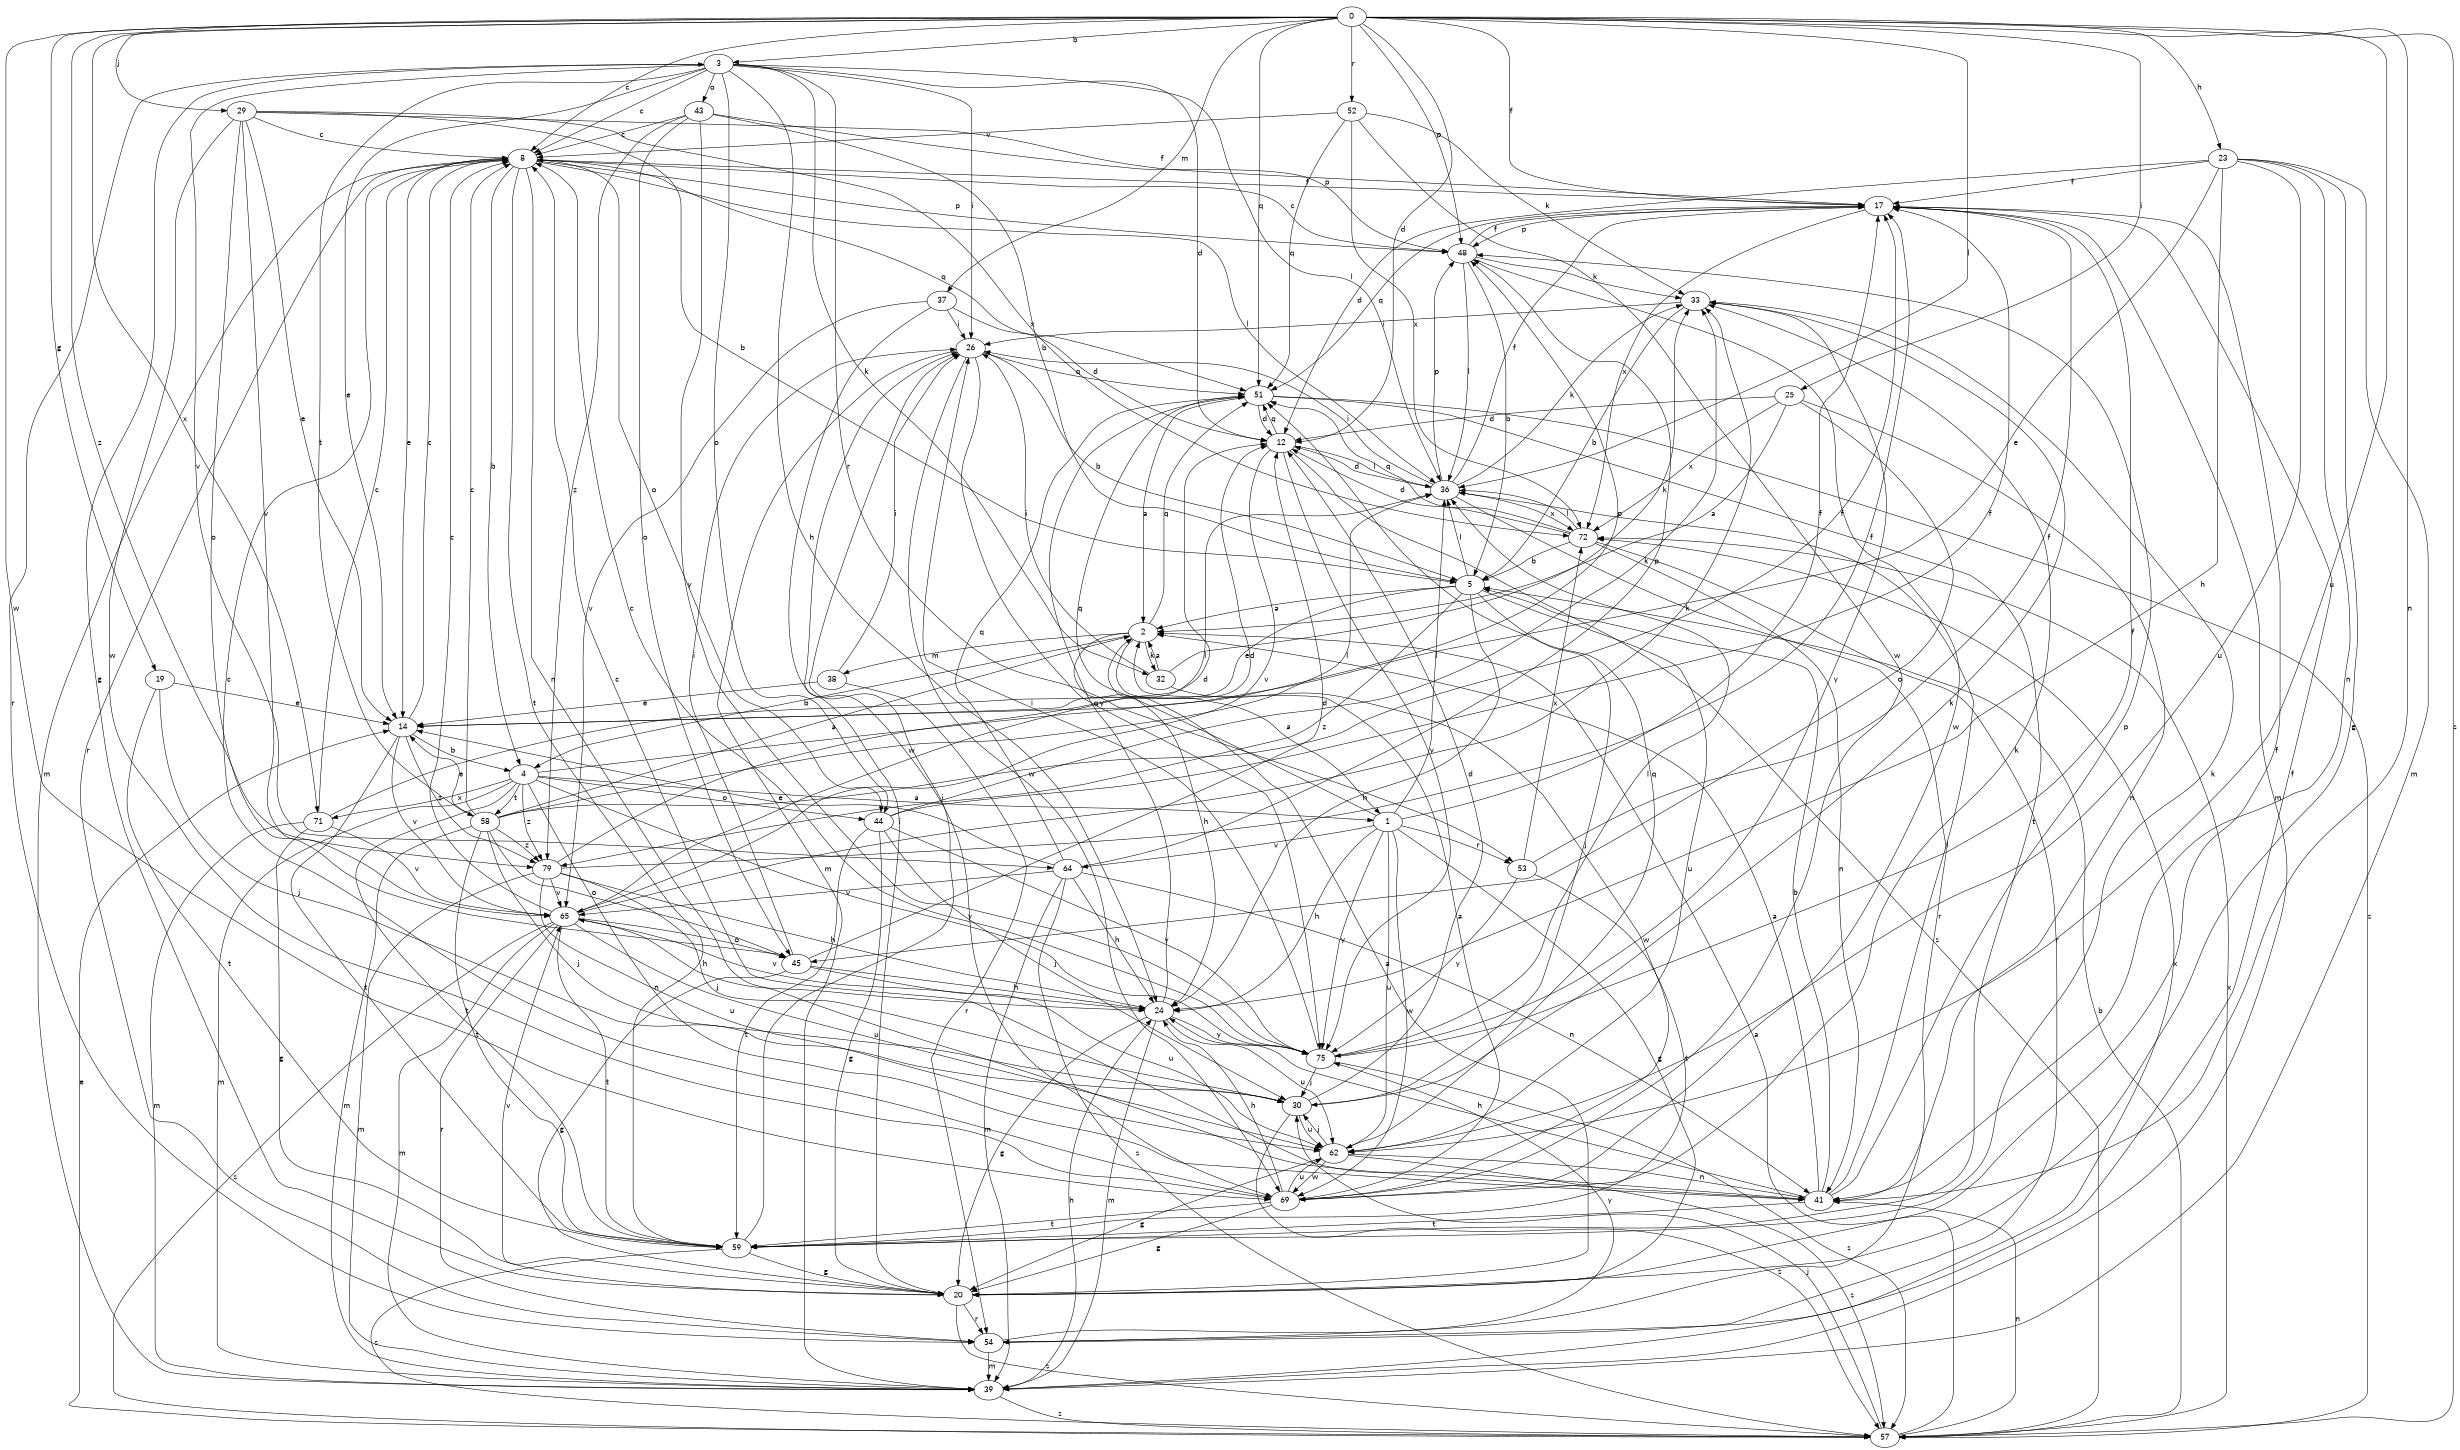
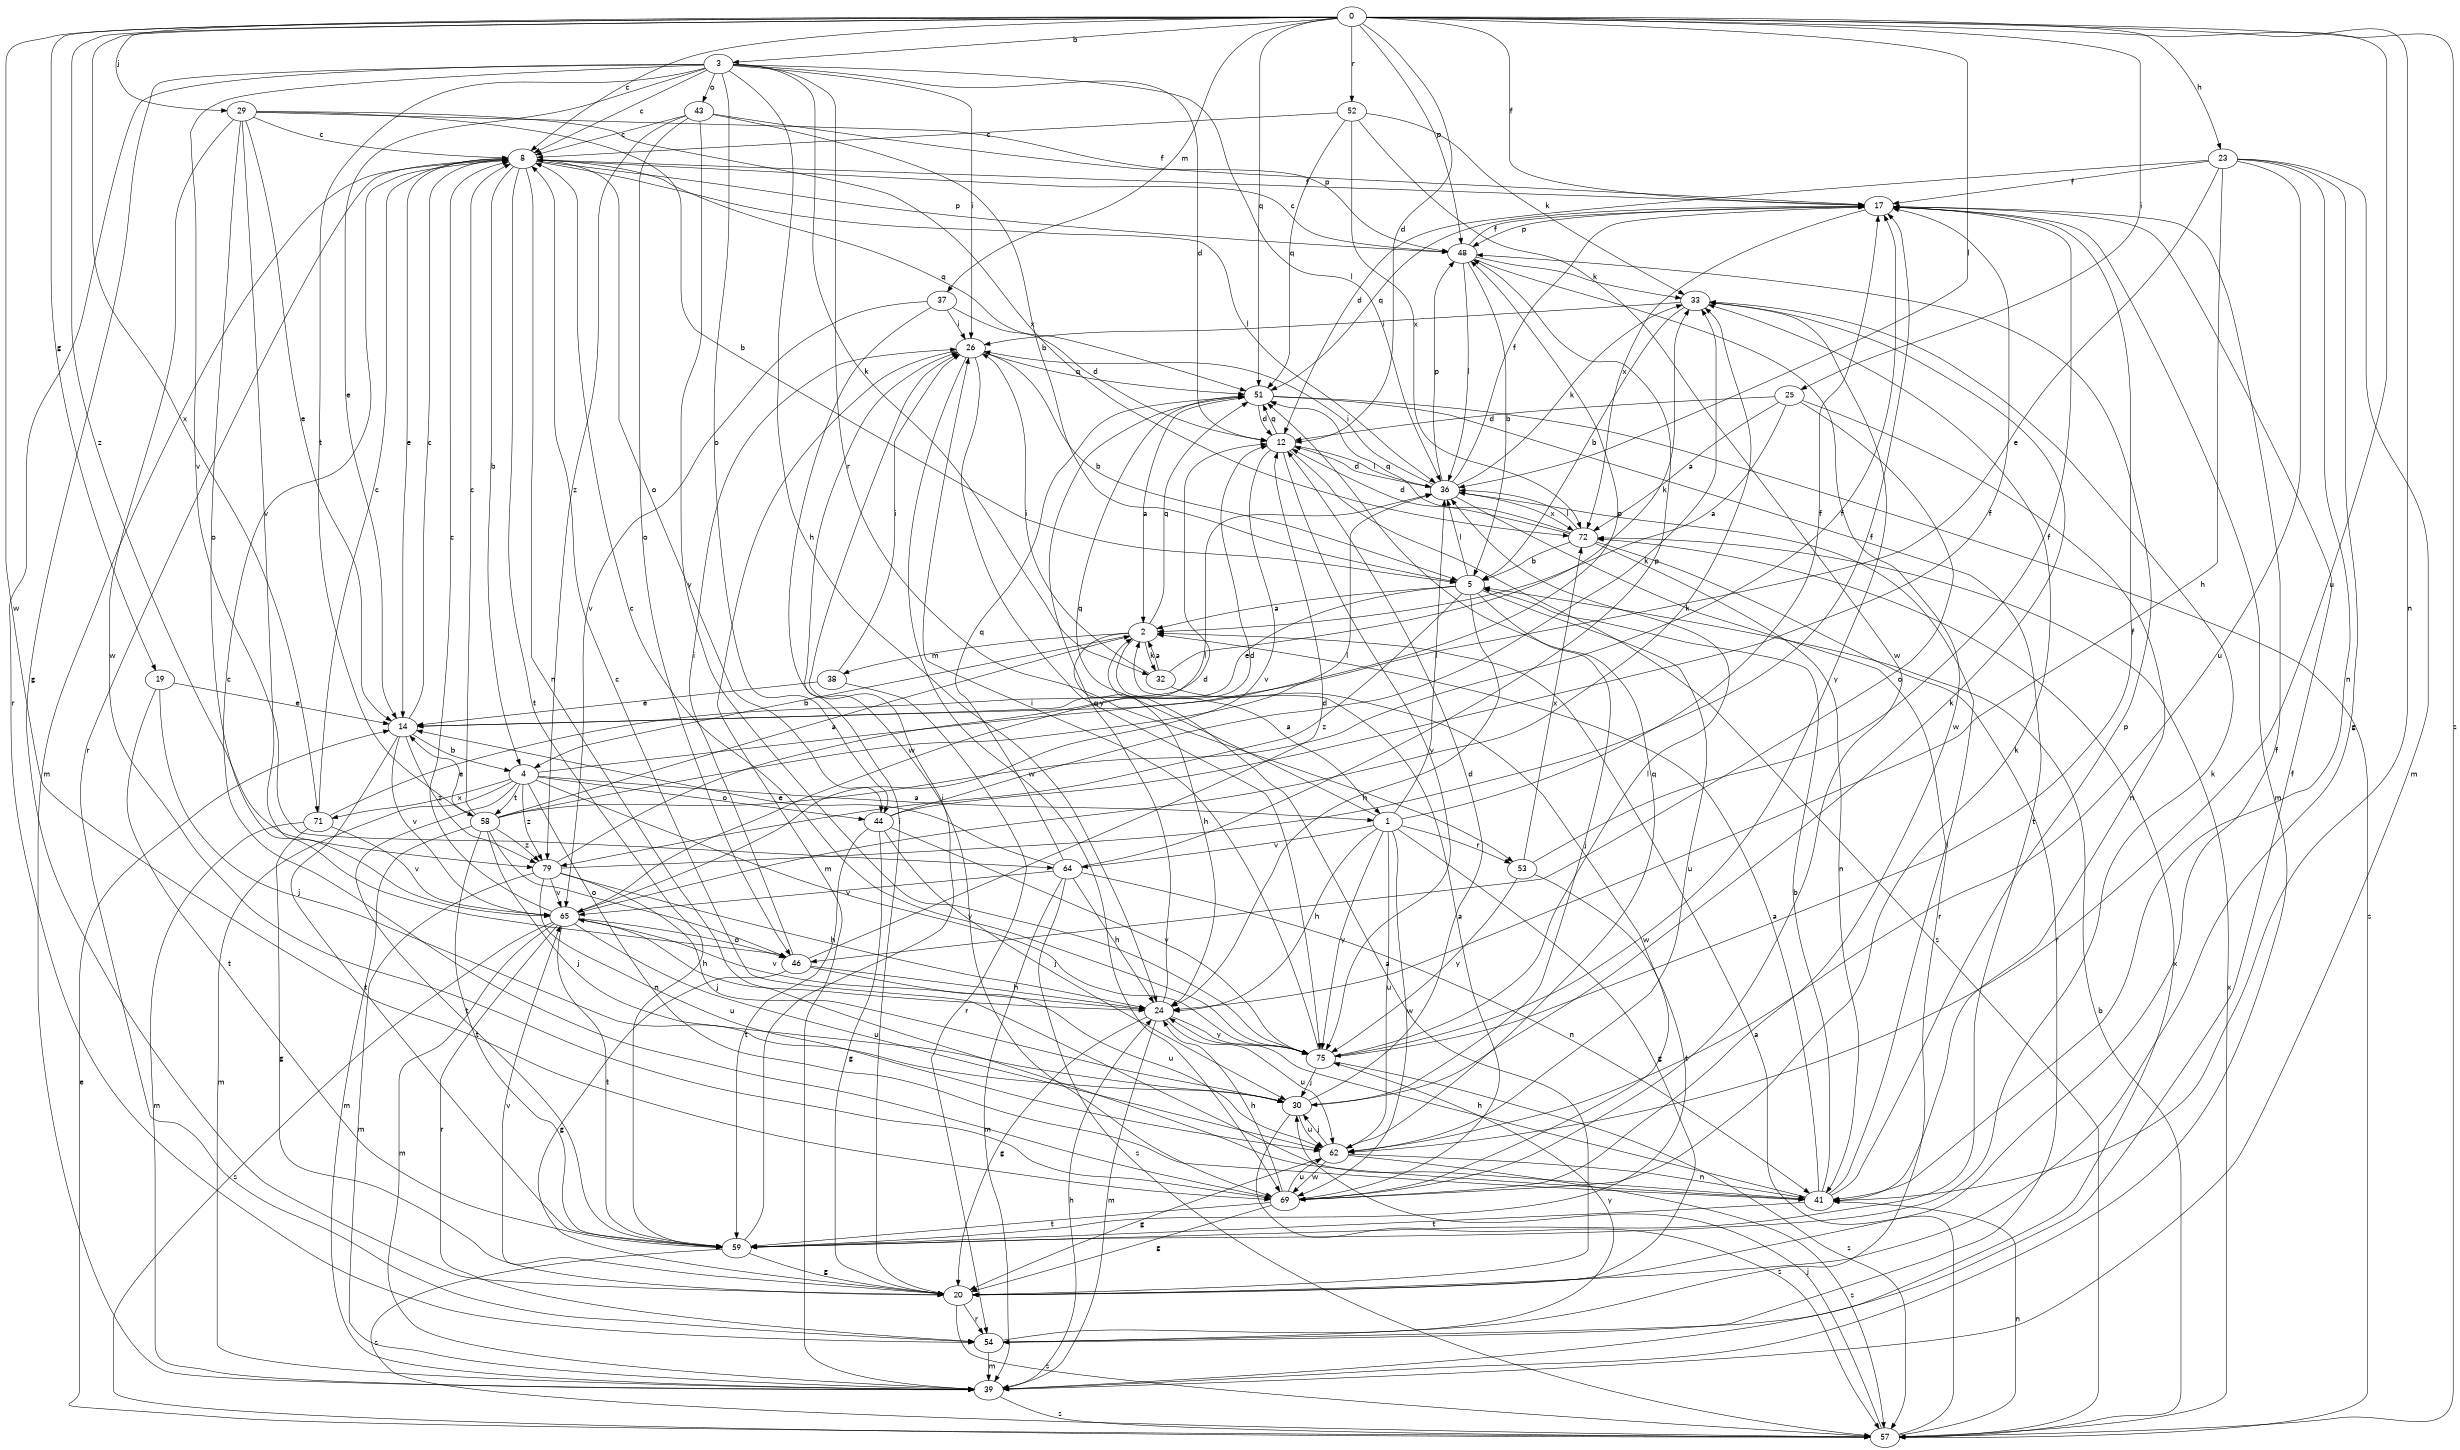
  strict digraph {
    fontname=Lato
    node [fontname=Lato]
    edge [fontname=Lato]
    0
    3
    8
    12
    17
    19
    23
    25
    29
    36
    37
    41
    48
    51
    52
    57
    62
    69
    71
    79
    20
    24
    53
    64
    32
    14
    26
    43
    44
    54
    58
    4
    39
    59
    75
    65
    72
    30
    2
-   45
+   45 [label=46]
    5
    33
    1
    38
    0 -> 3 [label=b]
    0 -> 8 [label=c]
    0 -> 12 [label=d]
    0 -> 17 [label=f]
    0 -> 19 [label=g]
    0 -> 23 [label=h]
    0 -> 25 [label=i]
    0 -> 29 [label=j]
    0 -> 36 [label=l]
    0 -> 37 [label=m]
    0 -> 41 [label=n]
    0 -> 48 [label=p]
    0 -> 51 [label=q]
    0 -> 52 [label=r]
    0 -> 57 [label=s]
    0 -> 62 [label=u]
    0 -> 69 [label=w]
    0 -> 71 [label=x]
    0 -> 79 [label=z]
    3 -> 8 [label=c]
    3 -> 12 [label=d]
    3 -> 36 [label=l]
-   20 -> 3 [label=g]
+   3 -> 20 [label=g]
    3 -> 24 [label=h]
    3 -> 53 [label=r]
    3 -> 64 [label=v]
    3 -> 32 [label=k]
    3 -> 14 [label=e]
    3 -> 26 [label=i]
    3 -> 43 [label=o]
    3 -> 44 [label=o]
    3 -> 54 [label=r]
    3 -> 58 [label=t]
    8 -> 17 [label=f]
    8 -> 36 [label=l]
    8 -> 41 [label=n]
    8 -> 48 [label=p]
    8 -> 51 [label=q]
    8 -> 14 [label=e]
    8 -> 44 [label=o]
    8 -> 54 [label=r]
    8 -> 4 [label=b]
    8 -> 39 [label=m]
    8 -> 59 [label=t]
    12 -> 36 [label=l]
    12 -> 51 [label=q]
    12 -> 57 [label=s]
    12 -> 75 [label=y]
    12 -> 65 [label=v]
    17 -> 48 [label=p]
    17 -> 51 [label=q]
    17 -> 39 [label=m]
    17 -> 72 [label=x]
    19 -> 14 [label=e]
    19 -> 59 [label=t]
    19 -> 30 [label=j]
    23 -> 12 [label=d]
    23 -> 17 [label=f]
    23 -> 41 [label=n]
    23 -> 62 [label=u]
    23 -> 20 [label=g]
    23 -> 24 [label=h]
    23 -> 14 [label=e]
    23 -> 39 [label=m]
    25 -> 12 [label=d]
    25 -> 41 [label=n]
-   25 -> 72 [label=x]
+   25 -> 72 [label=a]
    25 -> 2 [label=a]
    25 -> 45 [label=o]
    29 -> 8 [label=c]
    29 -> 17 [label=f]
    29 -> 69 [label=w]
    29 -> 14 [label=e]
    29 -> 65 [label=v]
    29 -> 72 [label=x]
    29 -> 45 [label=o]
    29 -> 5 [label=b]
    36 -> 12 [label=d]
    36 -> 17 [label=f]
    36 -> 48 [label=p]
    36 -> 26 [label=i]
    36 -> 54 [label=r]
    36 -> 72 [label=x]
    36 -> 33 [label=k]
    37 -> 12 [label=d]
    37 -> 69 [label=w]
    37 -> 26 [label=i]
    37 -> 65 [label=v]
    41 -> 8 [label=c]
    41 -> 36 [label=l]
    41 -> 48 [label=p]
    41 -> 24 [label=h]
    41 -> 59 [label=t]
    41 -> 2 [label=a]
    41 -> 5 [label=b]
    48 -> 8 [label=c]
    48 -> 17 [label=f]
    48 -> 36 [label=l]
    48 -> 69 [label=w]
    48 -> 5 [label=b]
    48 -> 33 [label=k]
    51 -> 12 [label=d]
    51 -> 57 [label=s]
    51 -> 59 [label=t]
    51 -> 2 [label=a]
-   52 -> 8 [label=v]
+   52 -> 8 [label=c]
    52 -> 51 [label=q]
    52 -> 69 [label=w]
    52 -> 72 [label=x]
    52 -> 33 [label=k]
    57 -> 41 [label=n]
    57 -> 14 [label=e]
    57 -> 72 [label=x]
    57 -> 30 [label=j]
    57 -> 2 [label=a]
    57 -> 5 [label=b]
    62 -> 41 [label=n]
    62 -> 51 [label=q]
    62 -> 57 [label=s]
    62 -> 69 [label=w]
    62 -> 20 [label=g]
    62 -> 30 [label=j]
    69 -> 8 [label=c]
    69 -> 62 [label=u]
    69 -> 20 [label=g]
    69 -> 24 [label=h]
    69 -> 59 [label=t]
    69 -> 2 [label=a]
    69 -> 33 [label=k]
    71 -> 8 [label=c]
    71 -> 36 [label=l]
    71 -> 20 [label=g]
    71 -> 39 [label=m]
    71 -> 65 [label=v]
    79 -> 12 [label=d]
    79 -> 17 [label=f]
    79 -> 62 [label=u]
    79 -> 24 [label=h]
    79 -> 39 [label=m]
    79 -> 65 [label=v]
    79 -> 30 [label=j]
    20 -> 17 [label=f]
    20 -> 57 [label=s]
    20 -> 26 [label=i]
    20 -> 54 [label=r]
    20 -> 65 [label=v]
    20 -> 2 [label=a]
    24 -> 51 [label=q]
    24 -> 62 [label=u]
    24 -> 20 [label=g]
    24 -> 39 [label=m]
    24 -> 75 [label=y]
    24 -> 65 [label=v]
    53 -> 17 [label=f]
    53 -> 59 [label=t]
    53 -> 75 [label=y]
    53 -> 72 [label=x]
    64 -> 41 [label=n]
    64 -> 48 [label=p]
    64 -> 51 [label=q]
    64 -> 57 [label=s]
    64 -> 24 [label=h]
    64 -> 14 [label=e]
    64 -> 39 [label=m]
    64 -> 65 [label=v]
    32 -> 69 [label=w]
    32 -> 26 [label=i]
    32 -> 2 [label=a]
    32 -> 33 [label=k]
    14 -> 8 [label=c]
    14 -> 79 [label=z]
    14 -> 4 [label=b]
    14 -> 59 [label=t]
    14 -> 65 [label=v]
    26 -> 51 [label=q]
    26 -> 69 [label=w]
    26 -> 39 [label=m]
    26 -> 75 [label=y]
    26 -> 5 [label=b]
    43 -> 8 [label=c]
    43 -> 48 [label=p]
    43 -> 79 [label=z]
    43 -> 75 [label=y]
    43 -> 45 [label=o]
    43 -> 5 [label=b]
    44 -> 17 [label=f]
    44 -> 20 [label=g]
    44 -> 59 [label=t]
    44 -> 75 [label=y]
    44 -> 30 [label=j]
    44 -> 33 [label=k]
    54 -> 17 [label=f]
    54 -> 39 [label=m]
    54 -> 75 [label=y]
    58 -> 8 [label=c]
    58 -> 17 [label=f]
    58 -> 36 [label=l]
    58 -> 79 [label=z]
    58 -> 14 [label=e]
    58 -> 39 [label=m]
    58 -> 59 [label=t]
    58 -> 30 [label=j]
    58 -> 2 [label=a]
    58 -> 45 [label=o]
    4 -> 41 [label=n]
    4 -> 48 [label=p]
    4 -> 71 [label=x]
    4 -> 79 [label=z]
    4 -> 44 [label=o]
    4 -> 58 [label=t]
    4 -> 39 [label=m]
    4 -> 59 [label=t]
    4 -> 75 [label=y]
    4 -> 1 [label=a]
    39 -> 57 [label=s]
    39 -> 24 [label=h]
    39 -> 72 [label=x]
    59 -> 57 [label=s]
    59 -> 20 [label=g]
    59 -> 26 [label=i]
    59 -> 33 [label=k]
    75 -> 8 [label=c]
    75 -> 17 [label=f]
    75 -> 36 [label=l]
    75 -> 57 [label=s]
    75 -> 26 [label=i]
    75 -> 30 [label=j]
    65 -> 8 [label=c]
    65 -> 12 [label=d]
    65 -> 57 [label=s]
    65 -> 62 [label=u]
    65 -> 24 [label=h]
    65 -> 54 [label=r]
    65 -> 39 [label=m]
    65 -> 59 [label=t]
    65 -> 45 [label=o]
    65 -> 33 [label=k]
    72 -> 12 [label=d]
    72 -> 36 [label=l]
    72 -> 41 [label=n]
    72 -> 51 [label=q]
    72 -> 54 [label=r]
    72 -> 5 [label=b]
    30 -> 12 [label=d]
    30 -> 57 [label=s]
    30 -> 62 [label=u]
    30 -> 33 [label=k]
    2 -> 51 [label=q]
    2 -> 24 [label=h]
    2 -> 32 [label=k]
    2 -> 4 [label=b]
    2 -> 1 [label=a]
    2 -> 38 [label=m]
    45 -> 12 [label=d]
    45 -> 62 [label=u]
    45 -> 20 [label=g]
    45 -> 24 [label=h]
    45 -> 26 [label=i]
    5 -> 36 [label=l]
    5 -> 62 [label=u]
    5 -> 79 [label=z]
    5 -> 24 [label=h]
    5 -> 14 [label=e]
    5 -> 30 [label=j]
    5 -> 2 [label=a]
    33 -> 26 [label=i]
    33 -> 75 [label=y]
    33 -> 5 [label=b]
    1 -> 17 [label=f]
    1 -> 36 [label=l]
    1 -> 51 [label=q]
    1 -> 62 [label=u]
    1 -> 69 [label=w]
    1 -> 20 [label=g]
    1 -> 24 [label=h]
    1 -> 53 [label=r]
    1 -> 64 [label=v]
    1 -> 75 [label=y]
    38 -> 14 [label=e]
    38 -> 26 [label=i]
    38 -> 54 [label=r]
  }
